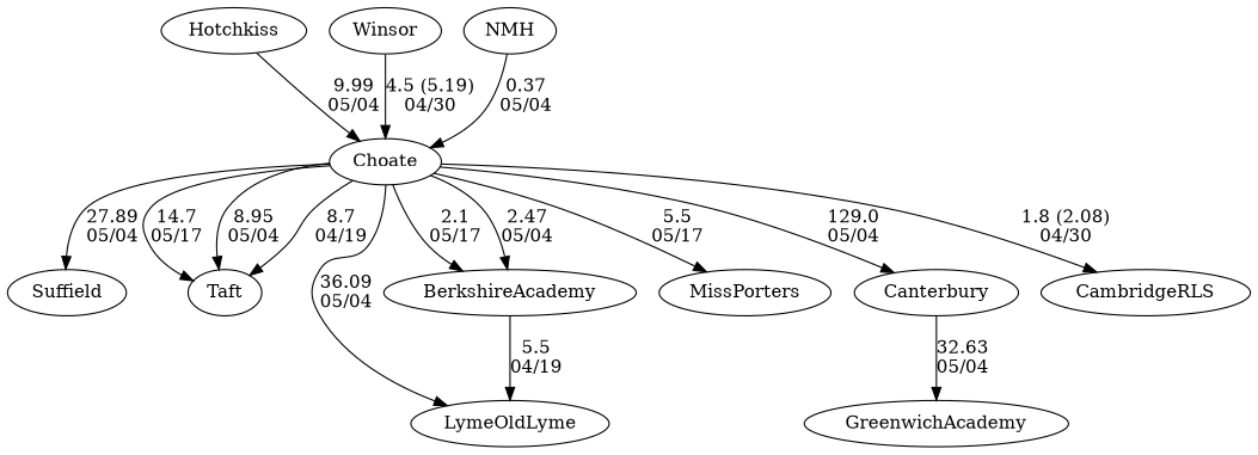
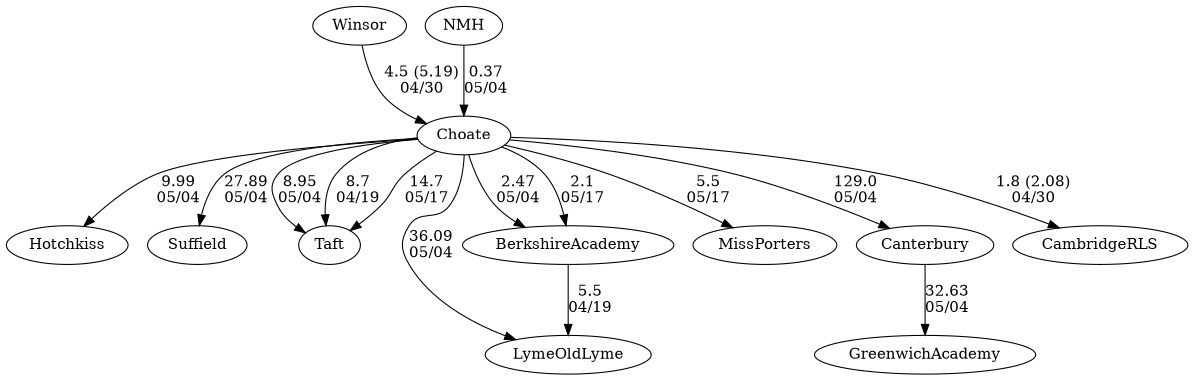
  digraph {
    edge [random=random weight=92]
    Choate
    Hotchkiss
    Suffield
    Taft
    LymeOldLyme
    Canterbury
    MissPorters
    BerkshireAcademy
    CambridgeRLS
    GreenwichAcademy
    Winsor
    NMH
-   Hotchkiss -> Choate [label="9.99\n05/04" weight=91]
+   Choate -> Hotchkiss [label="9.99\n05/04" weight=91]
    Choate -> Suffield [label="27.89\n05/04" weight=73]
    Choate -> Taft [label="8.7\n04/19"]
    Choate -> Taft [label="14.7\n05/17" weight=86]
    Choate -> Taft [label="8.95\n05/04"]
    Choate -> LymeOldLyme [label="36.09\n05/04" weight=64]
    Choate -> Canterbury [label="129.0\n05/04" weight=-29]
    Choate -> MissPorters [label="5.5\n05/17" weight=95]
    Choate -> BerkshireAcademy [label="2.1\n05/17" weight=98]
    Choate -> BerkshireAcademy [label="2.47\n05/04" weight=98]
    Choate -> CambridgeRLS [label="1.8 (2.08)\n04/30" weight=99]
    Canterbury -> GreenwichAcademy [label="32.63\n05/04" weight=68]
    BerkshireAcademy -> LymeOldLyme [label="5.5\n04/19" weight=95]
    Winsor -> Choate [label="4.5 (5.19)\n04/30" weight=96]
    NMH -> Choate [label="0.37\n05/04" weight=100]
  }
